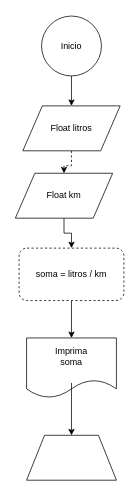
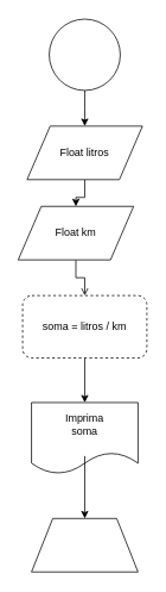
  <mxCell id="0" />
  <mxCell id="1" parent="0" />
  <mxCell id="2" style="edgeStyle=orthogonalEdgeStyle;rounded=0;orthogonalLoop=1;jettySize=auto;html=1;exitX=0.5;exitY=1;exitDx=0;exitDy=0;" edge="1" parent="1" source="3"><mxGeometry relative="1" as="geometry"><mxPoint x="95" y="140" as="targetPoint" /></mxGeometry></mxCell>
  <mxCell id="3" value="" style="ellipse;whiteSpace=wrap;html=1;" vertex="1" parent="1"><mxGeometry x="55" y="20" width="80" height="80" as="geometry" /></mxCell>
- <mxCell id="4" value="Inicio" style="text;html=1;strokeColor=none;fillColor=none;align=center;verticalAlign=middle;whiteSpace=wrap;rounded=0;" vertex="1" parent="1"><mxGeometry x="75" y="50" width="40" height="20" as="geometry" /></mxCell>
- <mxCell id="5" style="edgeStyle=orthogonalEdgeStyle;rounded=0;orthogonalLoop=1;jettySize=auto;html=1;exitX=0.5;exitY=1;exitDx=0;exitDy=0;dashed=1;" edge="1" parent="1" source="6" target="8"><mxGeometry relative="1" as="geometry" /></mxCell>
+ <mxCell id="5" style="edgeStyle=orthogonalEdgeStyle;rounded=0;orthogonalLoop=1;jettySize=auto;html=1;exitX=0.5;exitY=1;exitDx=0;exitDy=0;" edge="1" parent="1" source="6" target="8"><mxGeometry relative="1" as="geometry" /></mxCell>
  <mxCell id="6" value="Float litros" style="shape=parallelogram;perimeter=parallelogramPerimeter;whiteSpace=wrap;html=1;" vertex="1" parent="1"><mxGeometry x="30" y="140" width="130" height="60" as="geometry" /></mxCell>
- <mxCell id="7" style="edgeStyle=orthogonalEdgeStyle;rounded=0;orthogonalLoop=1;jettySize=auto;html=1;exitX=0.5;exitY=1;exitDx=0;exitDy=0;entryX=0.5;entryY=0;entryDx=0;entryDy=0;" edge="1" parent="1" source="8" target="10"><mxGeometry relative="1" as="geometry" /></mxCell>
+ <mxCell id="7" style="edgeStyle=orthogonalEdgeStyle;rounded=0;orthogonalLoop=1;jettySize=auto;html=1;exitX=0.5;exitY=1;exitDx=0;exitDy=0;entryX=0.5;entryY=0;entryDx=0;entryDy=0;endArrow=open;" edge="1" parent="1" source="8" target="10"><mxGeometry relative="1" as="geometry" /></mxCell>
  <mxCell id="8" value="Float km" style="shape=parallelogram;perimeter=parallelogramPerimeter;whiteSpace=wrap;html=1;" vertex="1" parent="1"><mxGeometry x="20" y="230" width="130" height="60" as="geometry" /></mxCell>
  <mxCell id="9" style="edgeStyle=orthogonalEdgeStyle;rounded=0;orthogonalLoop=1;jettySize=auto;html=1;exitX=0.5;exitY=1;exitDx=0;exitDy=0;entryX=0.5;entryY=0;entryDx=0;entryDy=0;" edge="1" parent="1" source="10" target="11"><mxGeometry relative="1" as="geometry" /></mxCell>
  <mxCell id="10" value="soma = litros / km" style="rounded=1;whiteSpace=wrap;html=1;dashed=1;" vertex="1" parent="1"><mxGeometry x="25" y="330" width="140" height="70" as="geometry" /></mxCell>
  <mxCell id="11" value="" style="shape=document;whiteSpace=wrap;html=1;boundedLbl=1;" vertex="1" parent="1"><mxGeometry x="35" y="450" width="120" height="80" as="geometry" /></mxCell>
  <mxCell id="12" value="Imprima soma" style="text;html=1;strokeColor=none;fillColor=none;align=center;verticalAlign=middle;whiteSpace=wrap;rounded=0;" vertex="1" parent="1"><mxGeometry x="65" y="460" width="60" height="30" as="geometry" /></mxCell>
  <mxCell id="13" value="" style="shape=trapezoid;perimeter=trapezoidPerimeter;whiteSpace=wrap;html=1;" vertex="1" parent="1"><mxGeometry x="35" y="580" width="120" height="60" as="geometry" /></mxCell>
  <mxCell id="14" value="" style="endArrow=classic;html=1;entryX=0.5;entryY=0;entryDx=0;entryDy=0;" edge="1" parent="1" target="13"><mxGeometry width="50" height="50" relative="1" as="geometry"><mxPoint x="95" y="510" as="sourcePoint" /><mxPoint x="75" y="660" as="targetPoint" /><Array as="points"><mxPoint x="95" y="510" /></Array></mxGeometry></mxCell>
